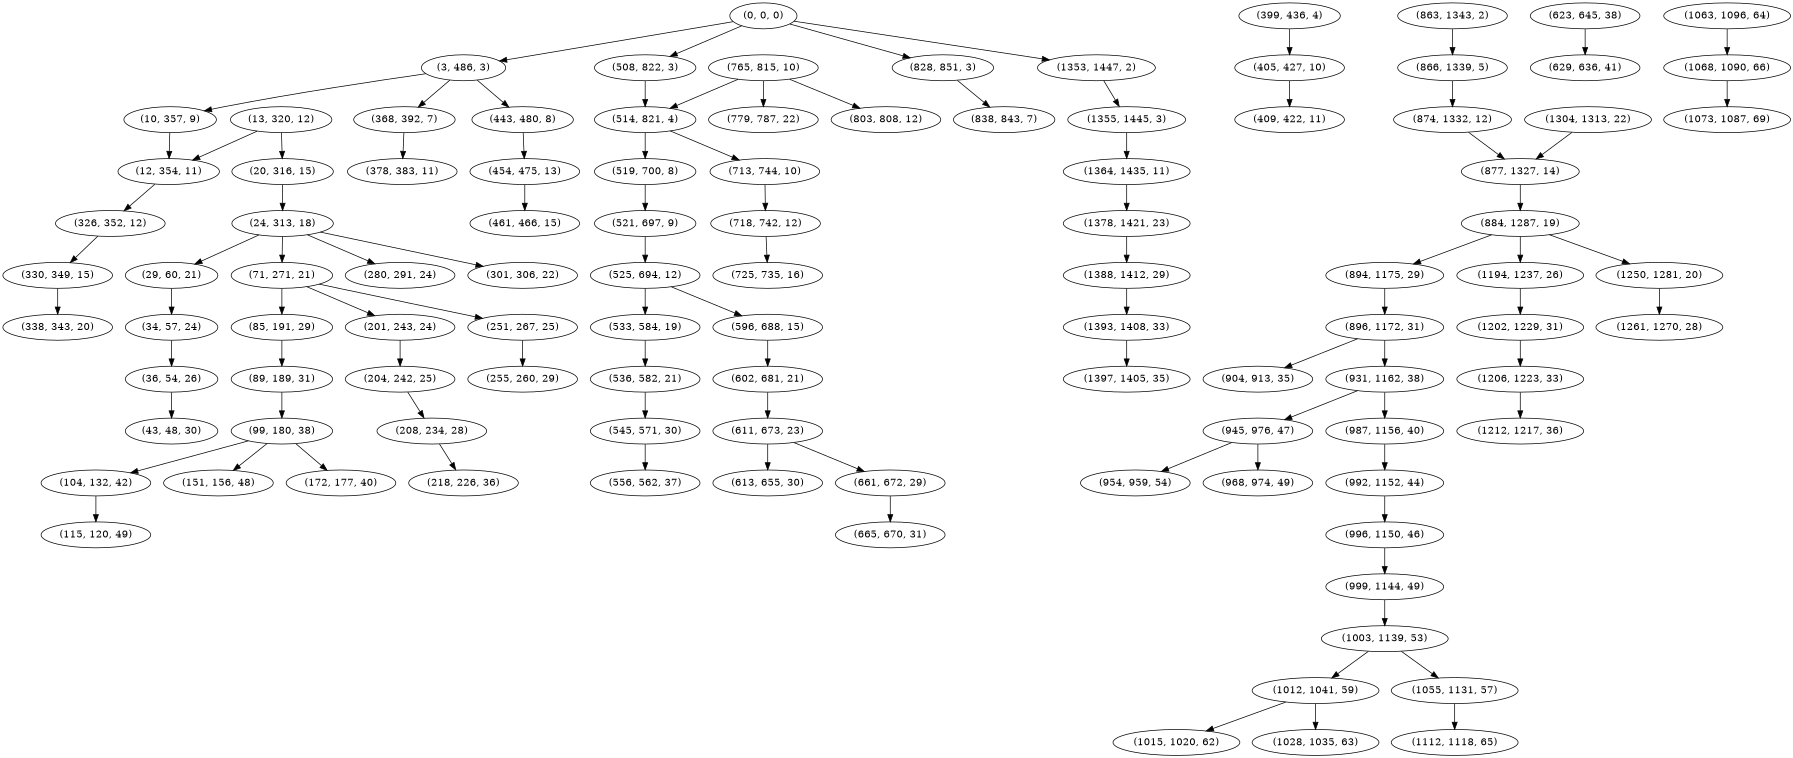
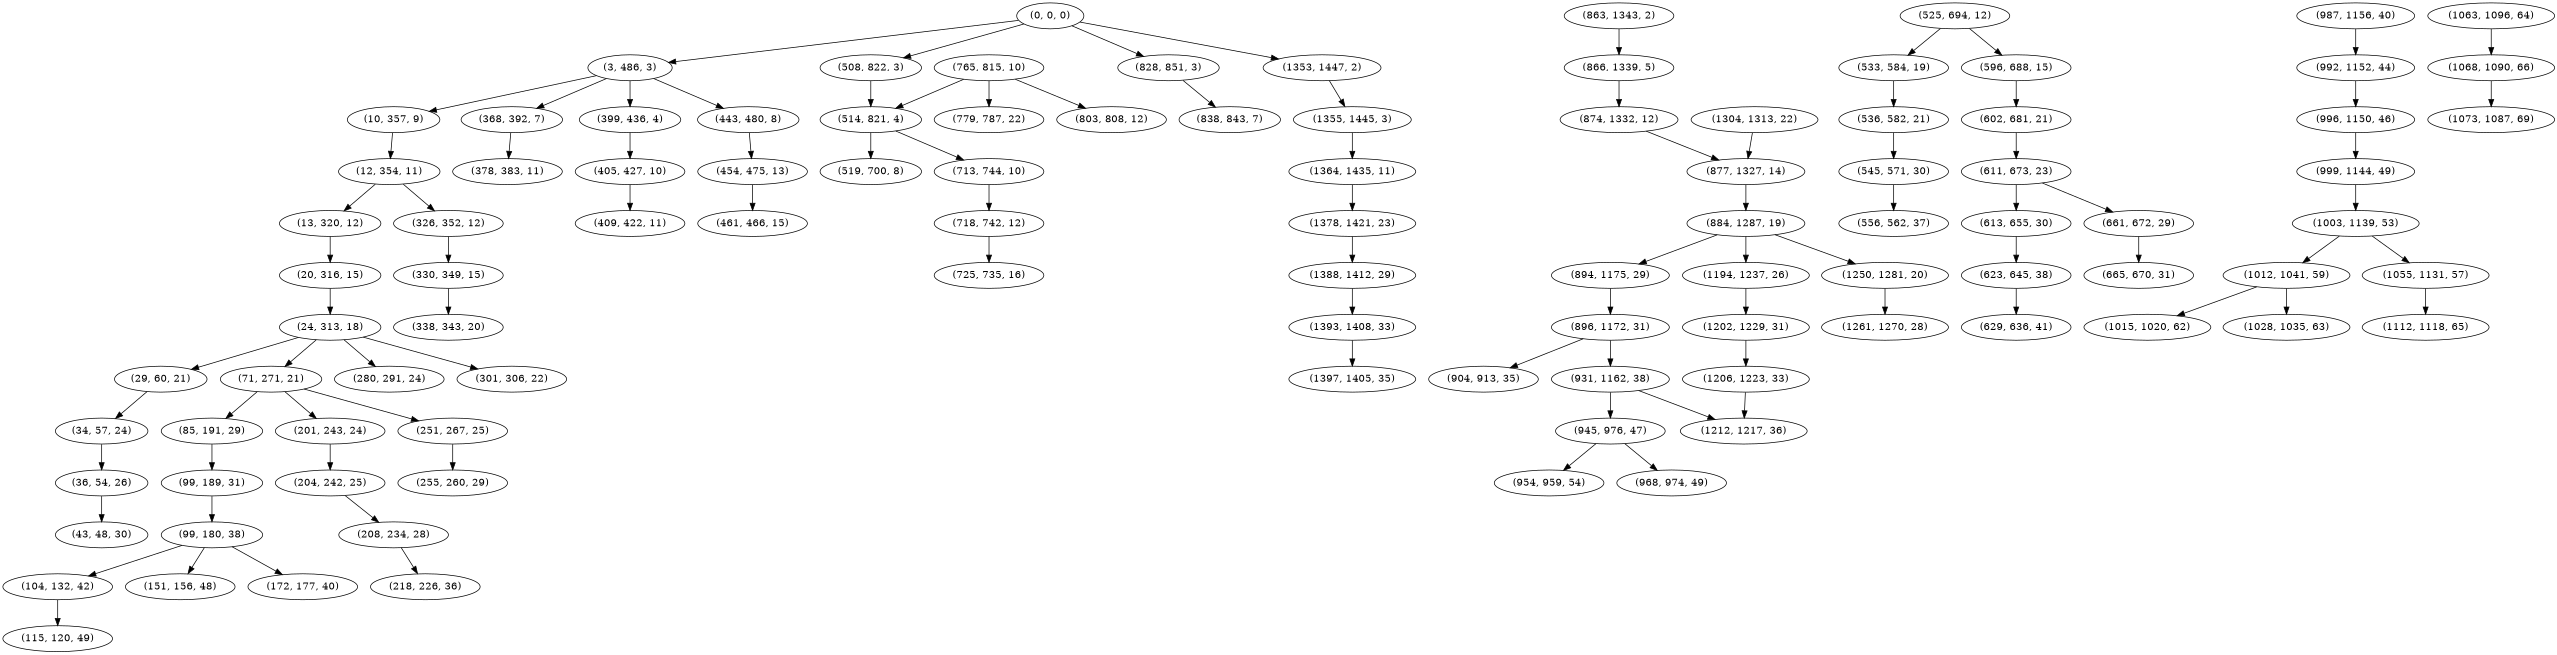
  digraph {
    "(0, 0, 0)"
    "(3, 486, 3)"
    "(508, 822, 3)"
    "(828, 851, 3)"
    "(1353, 1447, 2)"
    "(10, 357, 9)"
    "(368, 392, 7)"
    "(399, 436, 4)"
    "(443, 480, 8)"
    "(514, 821, 4)"
    "(838, 843, 7)"
    "(863, 1343, 2)"
    "(866, 1339, 5)"
    "(1355, 1445, 3)"
    "(12, 354, 11)"
    "(378, 383, 11)"
    "(405, 427, 10)"
    "(454, 475, 13)"
    "(13, 320, 12)"
    "(326, 352, 12)"
    "(20, 316, 15)"
    "(330, 349, 15)"
    "(24, 313, 18)"
    "(29, 60, 21)"
    "(71, 271, 21)"
    "(280, 291, 24)"
    "(301, 306, 22)"
    "(34, 57, 24)"
    "(85, 191, 29)"
    "(201, 243, 24)"
    "(251, 267, 25)"
    "(36, 54, 26)"
    "(43, 48, 30)"
-   "(89, 189, 31)"
+   "(89, 189, 31)" [label="(99, 189, 31)"]
    "(204, 242, 25)"
    "(255, 260, 29)"
    "(99, 180, 38)"
    "(104, 132, 42)"
    "(151, 156, 48)"
    "(172, 177, 40)"
    "(115, 120, 49)"
    "(208, 234, 28)"
    "(218, 226, 36)"
    "(338, 343, 20)"
    "(409, 422, 11)"
    "(461, 466, 15)"
    "(519, 700, 8)"
    "(713, 744, 10)"
-   "(521, 697, 9)"
    "(718, 742, 12)"
    "(765, 815, 10)"
    "(779, 787, 22)"
    "(803, 808, 12)"
    "(525, 694, 12)"
    "(533, 584, 19)"
    "(596, 688, 15)"
    "(536, 582, 21)"
    "(602, 681, 21)"
    "(545, 571, 30)"
    "(556, 562, 37)"
    n61 [label="(611, 673, 23)"]
    "(613, 655, 30)"
    "(661, 672, 29)"
    "(623, 645, 38)"
    "(665, 670, 31)"
    "(629, 636, 41)"
    "(725, 735, 16)"
    "(874, 1332, 12)"
    "(877, 1327, 14)"
    "(884, 1287, 19)"
    "(894, 1175, 29)"
    "(1194, 1237, 26)"
    "(1250, 1281, 20)"
    "(1304, 1313, 22)"
    "(896, 1172, 31)"
    "(1202, 1229, 31)"
    "(1261, 1270, 28)"
    "(904, 913, 35)"
    "(931, 1162, 38)"
    "(945, 976, 47)"
    "(987, 1156, 40)"
    "(954, 959, 54)"
    "(968, 974, 49)"
    "(992, 1152, 44)"
    "(996, 1150, 46)"
    "(999, 1144, 49)"
    "(1003, 1139, 53)"
    "(1012, 1041, 59)"
    "(1055, 1131, 57)"
    "(1015, 1020, 62)"
    "(1028, 1035, 63)"
    "(1112, 1118, 65)"
    "(1063, 1096, 64)"
    "(1068, 1090, 66)"
    "(1073, 1087, 69)"
    "(1206, 1223, 33)"
    "(1212, 1217, 36)"
    "(1364, 1435, 11)"
    "(1378, 1421, 23)"
    "(1388, 1412, 29)"
    "(1393, 1408, 33)"
    "(1397, 1405, 35)"
    "(0, 0, 0)" -> "(3, 486, 3)"
    "(0, 0, 0)" -> "(508, 822, 3)"
    "(0, 0, 0)" -> "(828, 851, 3)"
    "(0, 0, 0)" -> "(1353, 1447, 2)"
    "(3, 486, 3)" -> "(10, 357, 9)"
    "(3, 486, 3)" -> "(368, 392, 7)"
+   "(3, 486, 3)" -> "(399, 436, 4)"
    "(3, 486, 3)" -> "(443, 480, 8)"
    "(508, 822, 3)" -> "(514, 821, 4)"
    "(828, 851, 3)" -> "(838, 843, 7)"
    "(1353, 1447, 2)" -> "(1355, 1445, 3)"
    "(10, 357, 9)" -> "(12, 354, 11)"
    "(368, 392, 7)" -> "(378, 383, 11)"
    "(399, 436, 4)" -> "(405, 427, 10)"
    "(443, 480, 8)" -> "(454, 475, 13)"
    "(514, 821, 4)" -> "(519, 700, 8)"
    "(514, 821, 4)" -> "(713, 744, 10)"
    "(863, 1343, 2)" -> "(866, 1339, 5)"
    "(866, 1339, 5)" -> "(874, 1332, 12)"
    "(1355, 1445, 3)" -> "(1364, 1435, 11)"
-   "(13, 320, 12)" -> "(12, 354, 11)"
+   "(12, 354, 11)" -> "(13, 320, 12)"
    "(12, 354, 11)" -> "(326, 352, 12)"
    "(405, 427, 10)" -> "(409, 422, 11)"
    "(454, 475, 13)" -> "(461, 466, 15)"
    "(13, 320, 12)" -> "(20, 316, 15)"
    "(326, 352, 12)" -> "(330, 349, 15)"
    "(20, 316, 15)" -> "(24, 313, 18)"
    "(330, 349, 15)" -> "(338, 343, 20)"
    "(24, 313, 18)" -> "(29, 60, 21)"
    "(24, 313, 18)" -> "(71, 271, 21)"
    "(24, 313, 18)" -> "(280, 291, 24)"
    "(24, 313, 18)" -> "(301, 306, 22)"
    "(29, 60, 21)" -> "(34, 57, 24)"
    "(71, 271, 21)" -> "(85, 191, 29)"
    "(71, 271, 21)" -> "(201, 243, 24)"
    "(71, 271, 21)" -> "(251, 267, 25)"
    "(34, 57, 24)" -> "(36, 54, 26)"
    "(85, 191, 29)" -> "(89, 189, 31)"
    "(201, 243, 24)" -> "(204, 242, 25)"
    "(251, 267, 25)" -> "(255, 260, 29)"
    "(36, 54, 26)" -> "(43, 48, 30)"
    "(89, 189, 31)" -> "(99, 180, 38)"
    "(204, 242, 25)" -> "(208, 234, 28)"
    "(99, 180, 38)" -> "(104, 132, 42)"
    "(99, 180, 38)" -> "(151, 156, 48)"
    "(99, 180, 38)" -> "(172, 177, 40)"
    "(104, 132, 42)" -> "(115, 120, 49)"
    "(208, 234, 28)" -> "(218, 226, 36)"
-   "(519, 700, 8)" -> "(521, 697, 9)"
    "(713, 744, 10)" -> "(718, 742, 12)"
-   "(521, 697, 9)" -> "(525, 694, 12)"
    "(718, 742, 12)" -> "(725, 735, 16)"
    "(765, 815, 10)" -> "(514, 821, 4)"
    "(765, 815, 10)" -> "(779, 787, 22)"
    "(765, 815, 10)" -> "(803, 808, 12)"
    "(525, 694, 12)" -> "(533, 584, 19)"
    "(525, 694, 12)" -> "(596, 688, 15)"
    "(533, 584, 19)" -> "(536, 582, 21)"
    "(596, 688, 15)" -> "(602, 681, 21)"
    "(536, 582, 21)" -> "(545, 571, 30)"
    "(602, 681, 21)" -> n61
    "(545, 571, 30)" -> "(556, 562, 37)"
    n61 -> "(613, 655, 30)"
    n61 -> "(661, 672, 29)"
+   "(613, 655, 30)" -> "(623, 645, 38)"
    "(661, 672, 29)" -> "(665, 670, 31)"
    "(623, 645, 38)" -> "(629, 636, 41)"
    "(874, 1332, 12)" -> "(877, 1327, 14)"
    "(877, 1327, 14)" -> "(884, 1287, 19)"
    "(884, 1287, 19)" -> "(894, 1175, 29)"
    "(884, 1287, 19)" -> "(1194, 1237, 26)"
    "(884, 1287, 19)" -> "(1250, 1281, 20)"
    "(894, 1175, 29)" -> "(896, 1172, 31)"
    "(1194, 1237, 26)" -> "(1202, 1229, 31)"
    "(1250, 1281, 20)" -> "(1261, 1270, 28)"
    "(1304, 1313, 22)" -> "(877, 1327, 14)"
    "(896, 1172, 31)" -> "(904, 913, 35)"
    "(896, 1172, 31)" -> "(931, 1162, 38)"
    "(1202, 1229, 31)" -> "(1206, 1223, 33)"
    "(931, 1162, 38)" -> "(945, 976, 47)"
-   "(931, 1162, 38)" -> "(987, 1156, 40)"
+   "(931, 1162, 38)" -> "(1212, 1217, 36)"
    "(945, 976, 47)" -> "(954, 959, 54)"
    "(945, 976, 47)" -> "(968, 974, 49)"
    "(987, 1156, 40)" -> "(992, 1152, 44)"
    "(992, 1152, 44)" -> "(996, 1150, 46)"
    "(996, 1150, 46)" -> "(999, 1144, 49)"
    "(999, 1144, 49)" -> "(1003, 1139, 53)"
    "(1003, 1139, 53)" -> "(1012, 1041, 59)"
    "(1003, 1139, 53)" -> "(1055, 1131, 57)"
    "(1012, 1041, 59)" -> "(1015, 1020, 62)"
    "(1012, 1041, 59)" -> "(1028, 1035, 63)"
    "(1055, 1131, 57)" -> "(1112, 1118, 65)"
    "(1063, 1096, 64)" -> "(1068, 1090, 66)"
    "(1068, 1090, 66)" -> "(1073, 1087, 69)"
    "(1206, 1223, 33)" -> "(1212, 1217, 36)"
    "(1364, 1435, 11)" -> "(1378, 1421, 23)"
    "(1378, 1421, 23)" -> "(1388, 1412, 29)"
    "(1388, 1412, 29)" -> "(1393, 1408, 33)"
    "(1393, 1408, 33)" -> "(1397, 1405, 35)"
  }
